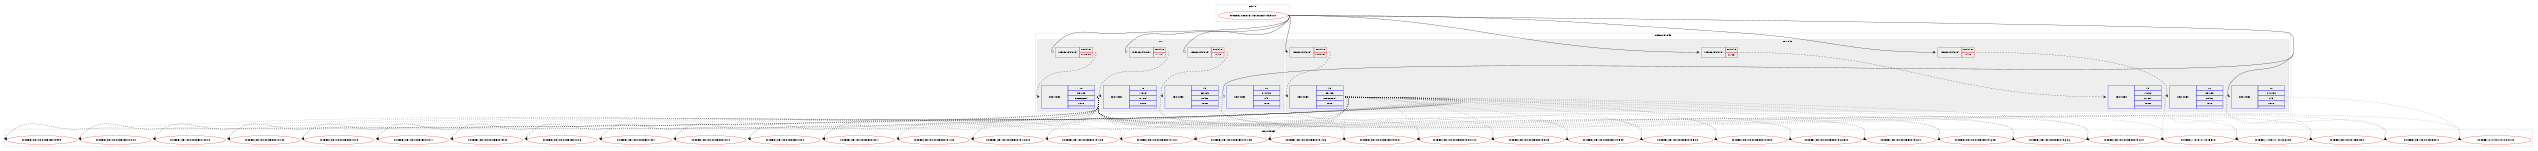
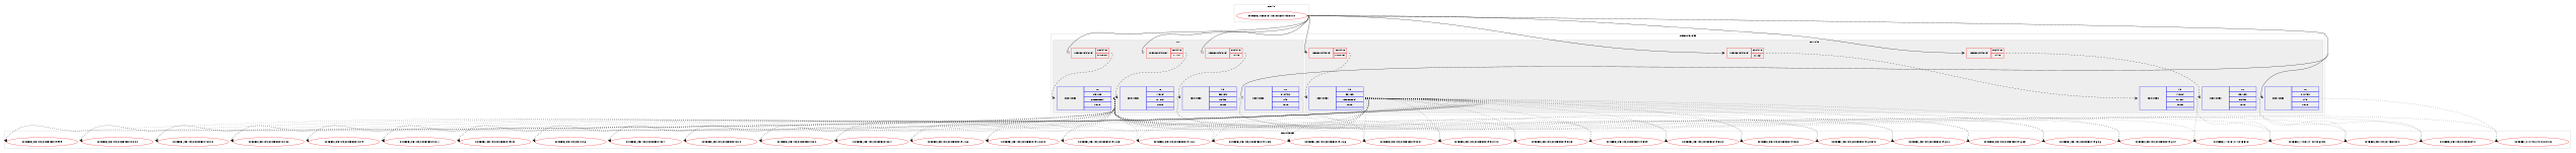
  digraph {
    compound=true
    concentrate=true
    fontname=Helvetica
    fontsize=10
    newrank=true
    rankdir=TB
    ranksep=1.5
    node [color=red fontname=Helvetica fontsize=10]
    edge [arrowhead=vee headport=w style=dotted tailport=e weight=100]
    n1 [label="portage://net-analyzer/ossec-hids-3.1.0" width=4]
    n2 [color=blue label=<<TABLE BORDER="0" CELLBORDER="1" CELLSPACING="0" CELLPADDING="4" WIDTH="220"><TR><TD ROWSPAN="6" CELLPADDING="30">pack_dep</TD></TR><TR><TD WIDTH="110">no</TD></TR><TR><TD>virtual</TD></TR><TR><TD>mysql</TD></TR><TR><TD>none</TD></TR><TR><TD></TD></TR></TABLE>> shape=none]
    n3 [label=<<TABLE BORDER="0" CELLBORDER="1" CELLSPACING="0" CELLPADDING="4"><TR><TD ROWSPAN="3" CELLPADDING="10">use_conditional</TD></TR><TR><TD>positive</TD></TR><TR><TD>mysql</TD></TR></TABLE>> shape=none]
    n4 [color=blue label=<<TABLE BORDER="0" CELLBORDER="1" CELLSPACING="0" CELLPADDING="4" WIDTH="220"><TR><TD ROWSPAN="6" CELLPADDING="30">pack_dep</TD></TR><TR><TD WIDTH="110">no</TD></TR><TR><TD>dev-db</TD></TR><TR><TD>postgresql</TD></TR><TR><TD>none</TD></TR><TR><TD></TD></TR></TABLE>> shape=none]
    n5 [label=<<TABLE BORDER="0" CELLBORDER="1" CELLSPACING="0" CELLPADDING="4"><TR><TD ROWSPAN="3" CELLPADDING="10">use_conditional</TD></TR><TR><TD>positive</TD></TR><TR><TD>postgres</TD></TR></TABLE>> shape=none]
    n6 [color=blue label=<<TABLE BORDER="0" CELLBORDER="1" CELLSPACING="0" CELLPADDING="4" WIDTH="220"><TR><TD ROWSPAN="6" CELLPADDING="30">pack_dep</TD></TR><TR><TD WIDTH="110">no</TD></TR><TR><TD>dev-db</TD></TR><TR><TD>sqlite</TD></TR><TR><TD>none</TD></TR><TR><TD></TD></TR></TABLE>> shape=none]
    n7 [label=<<TABLE BORDER="0" CELLBORDER="1" CELLSPACING="0" CELLPADDING="4"><TR><TD ROWSPAN="3" CELLPADDING="10">use_conditional</TD></TR><TR><TD>positive</TD></TR><TR><TD>sqlite</TD></TR></TABLE>> shape=none]
    n8 [color=blue label=<<TABLE BORDER="0" CELLBORDER="1" CELLSPACING="0" CELLPADDING="4" WIDTH="220"><TR><TD ROWSPAN="6" CELLPADDING="30">pack_dep</TD></TR><TR><TD WIDTH="110">no</TD></TR><TR><TD>sys-libs</TD></TR><TR><TD>zlib</TD></TR><TR><TD>none</TD></TR><TR><TD></TD></TR></TABLE>> shape=none]
    n9 [color=blue label=<<TABLE BORDER="0" CELLBORDER="1" CELLSPACING="0" CELLPADDING="4" WIDTH="220"><TR><TD ROWSPAN="6" CELLPADDING="30">pack_dep</TD></TR><TR><TD WIDTH="110">no</TD></TR><TR><TD>virtual</TD></TR><TR><TD>mysql</TD></TR><TR><TD>none</TD></TR><TR><TD></TD></TR></TABLE>> shape=none]
    n10 [label=<<TABLE BORDER="0" CELLBORDER="1" CELLSPACING="0" CELLPADDING="4"><TR><TD ROWSPAN="3" CELLPADDING="10">use_conditional</TD></TR><TR><TD>positive</TD></TR><TR><TD>mysql</TD></TR></TABLE>> shape=none]
    n11 [color=blue label=<<TABLE BORDER="0" CELLBORDER="1" CELLSPACING="0" CELLPADDING="4" WIDTH="220"><TR><TD ROWSPAN="6" CELLPADDING="30">pack_dep</TD></TR><TR><TD WIDTH="110">no</TD></TR><TR><TD>dev-db</TD></TR><TR><TD>postgresql</TD></TR><TR><TD>none</TD></TR><TR><TD></TD></TR></TABLE>> shape=none]
    n12 [label=<<TABLE BORDER="0" CELLBORDER="1" CELLSPACING="0" CELLPADDING="4"><TR><TD ROWSPAN="3" CELLPADDING="10">use_conditional</TD></TR><TR><TD>positive</TD></TR><TR><TD>postgres</TD></TR></TABLE>> shape=none]
    n13 [color=blue label=<<TABLE BORDER="0" CELLBORDER="1" CELLSPACING="0" CELLPADDING="4" WIDTH="220"><TR><TD ROWSPAN="6" CELLPADDING="30">pack_dep</TD></TR><TR><TD WIDTH="110">no</TD></TR><TR><TD>dev-db</TD></TR><TR><TD>sqlite</TD></TR><TR><TD>none</TD></TR><TR><TD></TD></TR></TABLE>> shape=none]
    n14 [label=<<TABLE BORDER="0" CELLBORDER="1" CELLSPACING="0" CELLPADDING="4"><TR><TD ROWSPAN="3" CELLPADDING="10">use_conditional</TD></TR><TR><TD>positive</TD></TR><TR><TD>sqlite</TD></TR></TABLE>> shape=none]
    n15 [color=blue label=<<TABLE BORDER="0" CELLBORDER="1" CELLSPACING="0" CELLPADDING="4" WIDTH="220"><TR><TD ROWSPAN="6" CELLPADDING="30">pack_dep</TD></TR><TR><TD WIDTH="110">no</TD></TR><TR><TD>sys-libs</TD></TR><TR><TD>zlib</TD></TR><TR><TD>none</TD></TR><TR><TD></TD></TR></TABLE>> shape=none]
    n16 [label="portage://virtual/mysql-5.6-r13" width=4]
    n17 [label="portage://virtual/mysql-5.5-r2" width=4]
    n18 [label="portage://dev-db/postgresql-9999" width=4]
    n19 [label="portage://dev-db/postgresql-9.6.17" width=4]
    n20 [label="portage://dev-db/postgresql-9.6.16" width=4]
    n21 [label="portage://dev-db/postgresql-9.6.15" width=4]
    n22 [label="portage://dev-db/postgresql-9.6.14" width=4]
    n23 [label="portage://dev-db/postgresql-9.6.13-r1" width=4]
    n24 [label="portage://dev-db/postgresql-9.5.21" width=4]
    n25 [label="portage://dev-db/postgresql-9.5.20" width=4]
    n26 [label="portage://dev-db/postgresql-9.5.19" width=4]
    n27 [label="portage://dev-db/postgresql-9.5.18" width=4]
    n28 [label="portage://dev-db/postgresql-9.5.17-r1" width=4]
    n29 [label="portage://dev-db/postgresql-9.5.17" width=4]
    n30 [label="portage://dev-db/postgresql-9.4.26" width=4]
    n31 [label="portage://dev-db/postgresql-9.4.25" width=4]
    n32 [label="portage://dev-db/postgresql-9.4.24" width=4]
    n33 [label="portage://dev-db/postgresql-9.4.23" width=4]
    n34 [label="portage://dev-db/postgresql-9.4.22-r1" width=4]
    n35 [label="portage://dev-db/postgresql-9.4.22" width=4]
    n36 [label="portage://dev-db/postgresql-12.7" width=4]
    n37 [label="portage://dev-db/postgresql-12.1" width=4]
    n38 [label="portage://dev-db/postgresql-12.0" width=4]
    n39 [label="portage://dev-db/postgresql-11.7" width=4]
-   n40 [label="portage://dev-db/postgresql-11.6" width=4]
+   n40 [label="portage://dev-db/dev-11.6" width=4]
    n41 [label="portage://dev-db/postgresql-91.5" width=4]
    n42 [label="portage://dev-db/postgresql-11.4" width=4]
    n43 [label="portage://dev-db/postgresql-10.9" width=4]
    n44 [label="portage://dev-db/postgresql-10.12" width=4]
    n45 [label="portage://dev-db/postgresql-10.11" width=4]
    n46 [label="portage://dev-db/postgresql-10.10" width=4]
    n47 [label="portage://dev-db/sqlite-3.30.1" width=4]
    n48 [label="portage://dev-db/sqlite-3.29.0" width=4]
    n49 [label="portage://sys-libs/zlib-1.2.11-r2" width=4]
    subgraph cluster_1 {
      color=gray
      label=<<i>ebuild</i>>
      rank=same
      n1
    }
    subgraph cluster_2 {
      color=gray
      label=<<i>dependencies</i>>
      subgraph cluster_3 {
        color=gray
        fillcolor="#eeeeee"
        label=<<i>compile</i>>
        style=filled
        subgraph sub_4 {
          color=gray
          fillcolor="#eeeeee"
          label=<<i>compile</i>>
          style=filled
          n3
          subgraph sub_5 {
            color=gray
            fillcolor="#eeeeee"
            label=<<i>compile</i>>
            style=filled
            n2
          }
        }
        subgraph sub_6 {
          color=gray
          fillcolor="#eeeeee"
          label=<<i>compile</i>>
          style=filled
          n5
          subgraph sub_7 {
            color=gray
            fillcolor="#eeeeee"
            label=<<i>compile</i>>
            style=filled
            n4
          }
        }
        subgraph sub_8 {
          color=gray
          fillcolor="#eeeeee"
          label=<<i>compile</i>>
          style=filled
          n7
          subgraph sub_9 {
            color=gray
            fillcolor="#eeeeee"
            label=<<i>compile</i>>
            style=filled
            n6
          }
        }
        subgraph sub_10 {
          color=gray
          fillcolor="#eeeeee"
          label=<<i>compile</i>>
          style=filled
          n8
        }
      }
      subgraph cluster_11 {
        color=gray
        fillcolor="#eeeeee"
        label=<<i>run</i>>
        style=filled
        subgraph sub_12 {
          color=gray
          fillcolor="#eeeeee"
          label=<<i>run</i>>
          style=filled
          n10
          subgraph sub_13 {
            color=gray
            fillcolor="#eeeeee"
            label=<<i>run</i>>
            style=filled
            n9
          }
        }
        subgraph sub_14 {
          color=gray
          fillcolor="#eeeeee"
          label=<<i>run</i>>
          style=filled
          n12
          subgraph sub_15 {
            color=gray
            fillcolor="#eeeeee"
            label=<<i>run</i>>
            style=filled
            n11
          }
        }
        subgraph sub_16 {
          color=gray
          fillcolor="#eeeeee"
          label=<<i>run</i>>
          style=filled
          n14
          subgraph sub_17 {
            color=gray
            fillcolor="#eeeeee"
            label=<<i>run</i>>
            style=filled
            n13
          }
        }
        subgraph sub_18 {
          color=gray
          fillcolor="#eeeeee"
          label=<<i>run</i>>
          style=filled
          n15
        }
      }
      subgraph cluster_19 {
        color=gray
        fillcolor="#eeeeee"
        label=<<i>compile and run</i>>
        style=filled
      }
    }
    subgraph cluster_20 {
      color=gray
      label=<<i>candidates</i>>
      rank=same
      subgraph sub_21 {
        color=black
        label=<<i>candidates</i>>
        nodesep=1
        rank=same
        n16
        n17
      }
      subgraph sub_22 {
        color=black
        label=<<i>candidates</i>>
        nodesep=1
        rank=same
        n18
        n19
        n20
        n21
        n22
        n23
        n24
        n25
        n26
        n27
        n28
        n29
        n30
        n31
        n32
        n33
        n34
        n35
        n36
        n37
        n38
        n39
        n40
        n41
        n42
        n43
        n44
        n45
        n46
      }
      subgraph sub_23 {
        color=black
        label=<<i>candidates</i>>
        nodesep=1
        rank=same
        n47
        n48
      }
      subgraph sub_24 {
        color=black
        label=<<i>candidates</i>>
        nodesep=1
        rank=same
        n49
      }
      subgraph sub_25 {
        color=black
        label=<<i>candidates</i>>
        nodesep=1
        rank=same
        n16
        n17
      }
      subgraph sub_26 {
        color=black
        label=<<i>candidates</i>>
        nodesep=1
        rank=same
        n18
        n19
        n20
        n21
        n22
        n23
        n24
        n25
        n26
        n27
        n28
        n29
        n30
        n31
        n32
        n33
        n34
        n35
        n36
        n37
        n38
        n39
        n40
        n41
        n42
        n43
        n44
        n45
        n46
      }
      subgraph sub_27 {
        color=black
        label=<<i>candidates</i>>
        nodesep=1
        rank=same
        n47
        n48
      }
      subgraph sub_28 {
        color=black
        label=<<i>candidates</i>>
        nodesep=1
        rank=same
        n49
      }
    }
    n1 -> n3 [style=solid weight=20]
    n1 -> n5 [style=solid weight=20]
    n1 -> n7 [style=solid weight=20]
    n1 -> n8 [style=solid weight=20]
    n1 -> n10 [arrowhead=odot style=solid weight=20]
    n1 -> n12 [arrowhead=odot style=solid weight=20]
    n1 -> n14 [arrowhead=odot style=solid weight=20]
    n1 -> n15 [arrowhead=odot style=solid weight=20]
    n2 -> n16
    n2 -> n17
    n3 -> n2 [style=dashed weight=20]
    n4 -> n18
    n4 -> n19
    n4 -> n20
    n4 -> n21
    n4 -> n22
    n4 -> n23
    n4 -> n24
    n4 -> n25
    n4 -> n26
    n4 -> n27
    n4 -> n28
    n4 -> n29
    n4 -> n30
    n4 -> n31
    n4 -> n32
    n4 -> n33
    n4 -> n34
    n4 -> n35
    n4 -> n36
    n4 -> n37
    n4 -> n38
    n4 -> n39
    n4 -> n40
    n4 -> n41
    n4 -> n42
    n4 -> n43
    n4 -> n44
    n4 -> n45
    n4 -> n46
    n5 -> n4 [style=dashed weight=20]
    n6 -> n47
    n6 -> n48
    n7 -> n6 [style=dashed weight=20]
    n8 -> n49
    n9 -> n16
    n9 -> n17
    n10 -> n9 [style=dashed weight=20]
    n11 -> n18
    n11 -> n19
    n11 -> n20
    n11 -> n21
    n11 -> n22
    n11 -> n23
    n11 -> n24
    n11 -> n25
    n11 -> n26
    n11 -> n27
    n11 -> n28
    n11 -> n29
    n11 -> n30
    n11 -> n31
    n11 -> n32
    n11 -> n33
    n11 -> n34
    n11 -> n35
    n11 -> n36
    n11 -> n37
    n11 -> n38
    n11 -> n39
    n11 -> n40
    n11 -> n41
    n11 -> n42
    n11 -> n43
    n11 -> n44
    n11 -> n45
    n11 -> n46
    n12 -> n11 [style=dashed weight=20]
    n13 -> n47
    n13 -> n48
    n14 -> n13 [style=dashed weight=20]
    n15 -> n49
  }
